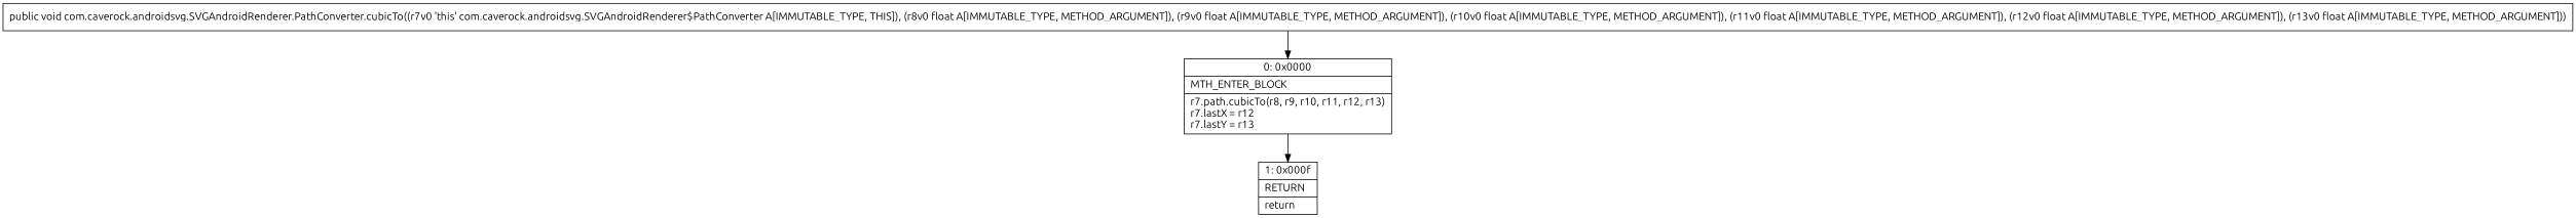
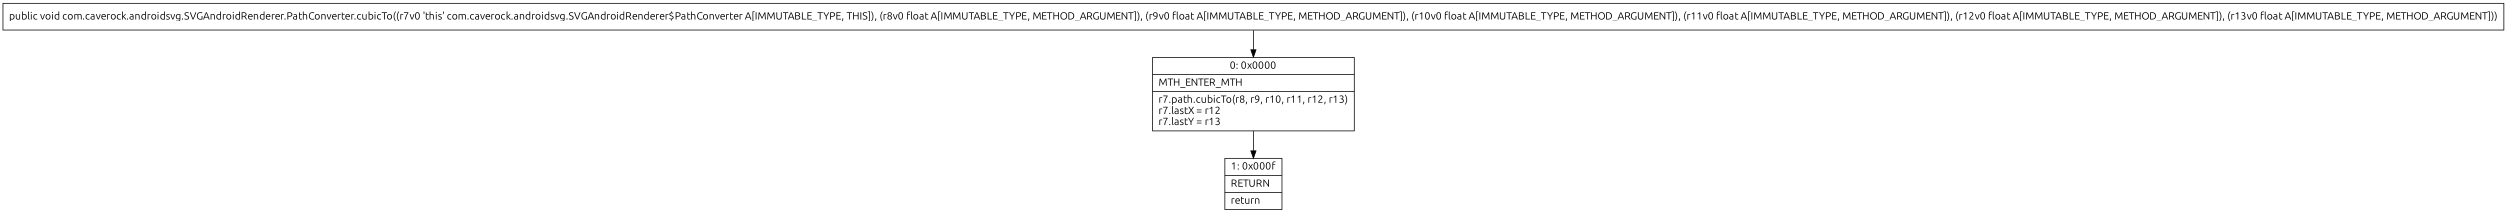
  digraph {
    fontname=Ubuntu
    node [shape=record fontname=Ubuntu]
    edge [fontname=Ubuntu]
-   n1 [label="{0\:\ 0x0000|MTH_ENTER_BLOCK\l|r7.path.cubicTo(r8, r9, r10, r11, r12, r13)\lr7.lastX = r12\lr7.lastY = r13\l}"]
+   n1 [label="{0\:\ 0x0000|MTH_ENTER_MTH\l|r7.path.cubicTo(r8, r9, r10, r11, r12, r13)\lr7.lastX = r12\lr7.lastY = r13\l}"]
    n2 [label="{1\:\ 0x000f|RETURN\l|return\l}"]
    n3 [label="{public void com.caverock.androidsvg.SVGAndroidRenderer.PathConverter.cubicTo((r7v0 'this' com.caverock.androidsvg.SVGAndroidRenderer$PathConverter A[IMMUTABLE_TYPE, THIS]), (r8v0 float A[IMMUTABLE_TYPE, METHOD_ARGUMENT]), (r9v0 float A[IMMUTABLE_TYPE, METHOD_ARGUMENT]), (r10v0 float A[IMMUTABLE_TYPE, METHOD_ARGUMENT]), (r11v0 float A[IMMUTABLE_TYPE, METHOD_ARGUMENT]), (r12v0 float A[IMMUTABLE_TYPE, METHOD_ARGUMENT]), (r13v0 float A[IMMUTABLE_TYPE, METHOD_ARGUMENT])) }"]
    n1 -> n2
    n3 -> n1
  }
